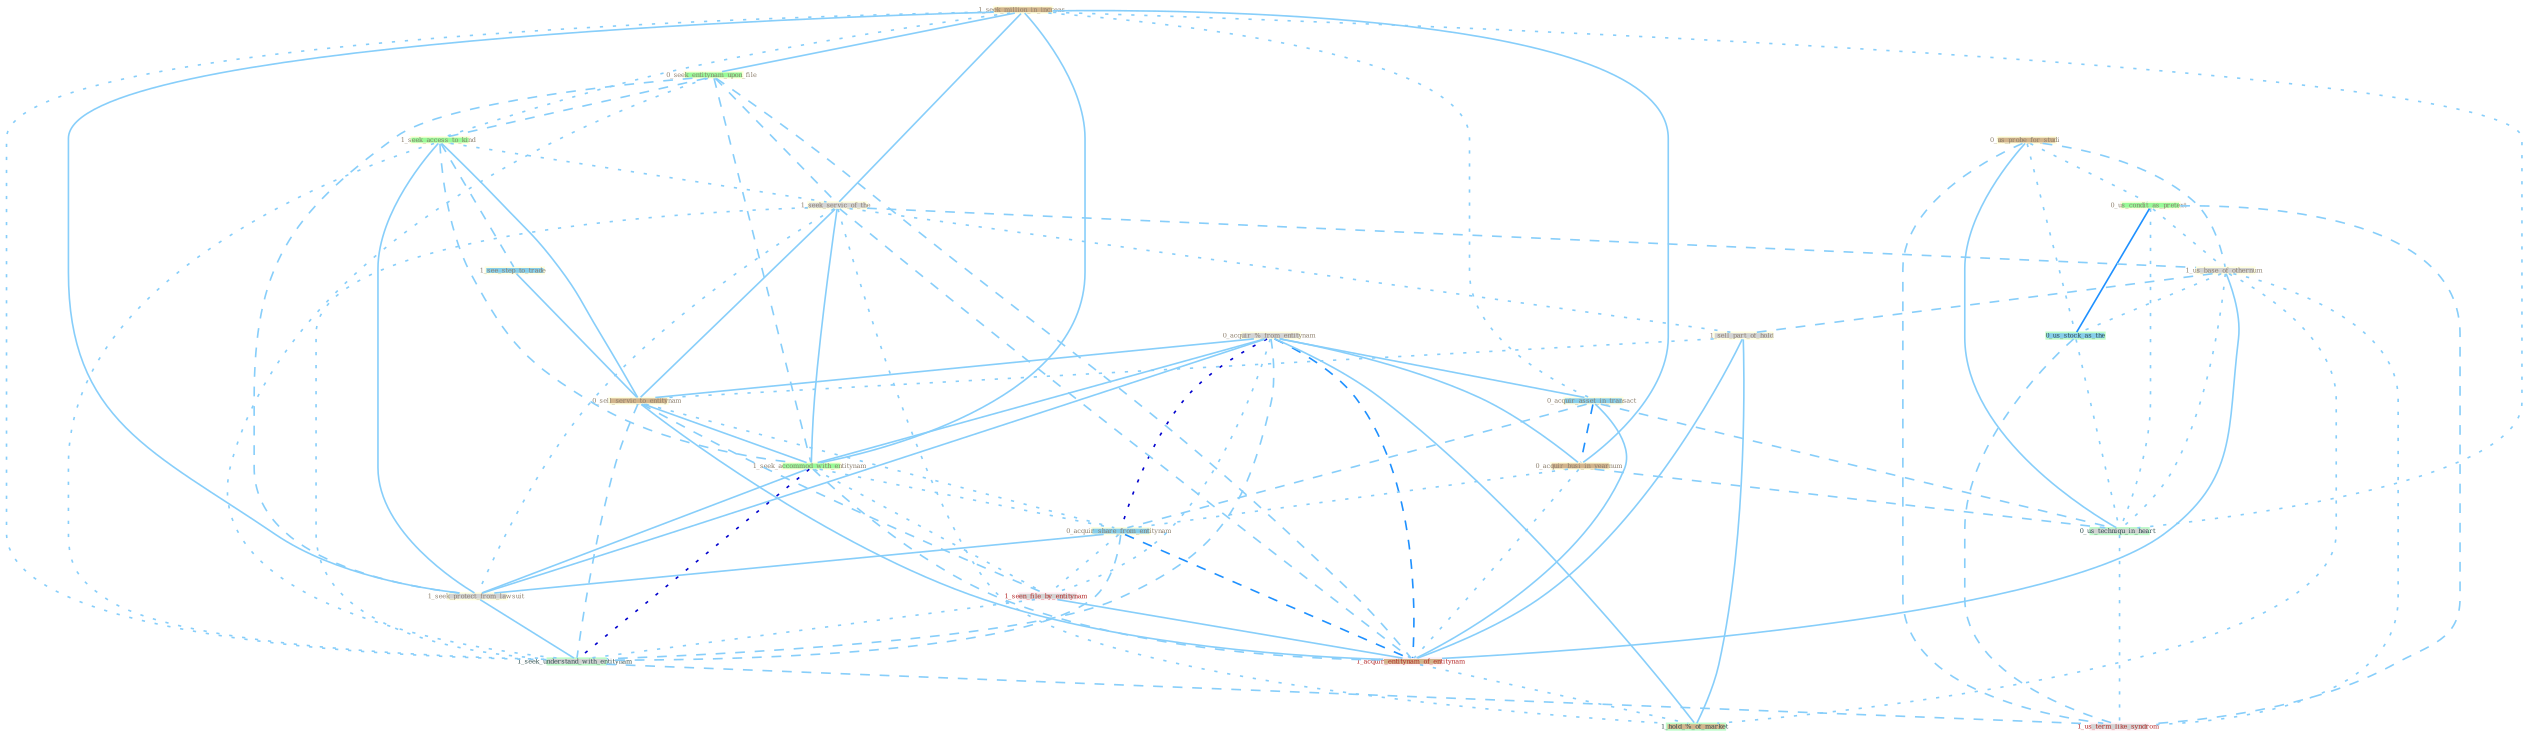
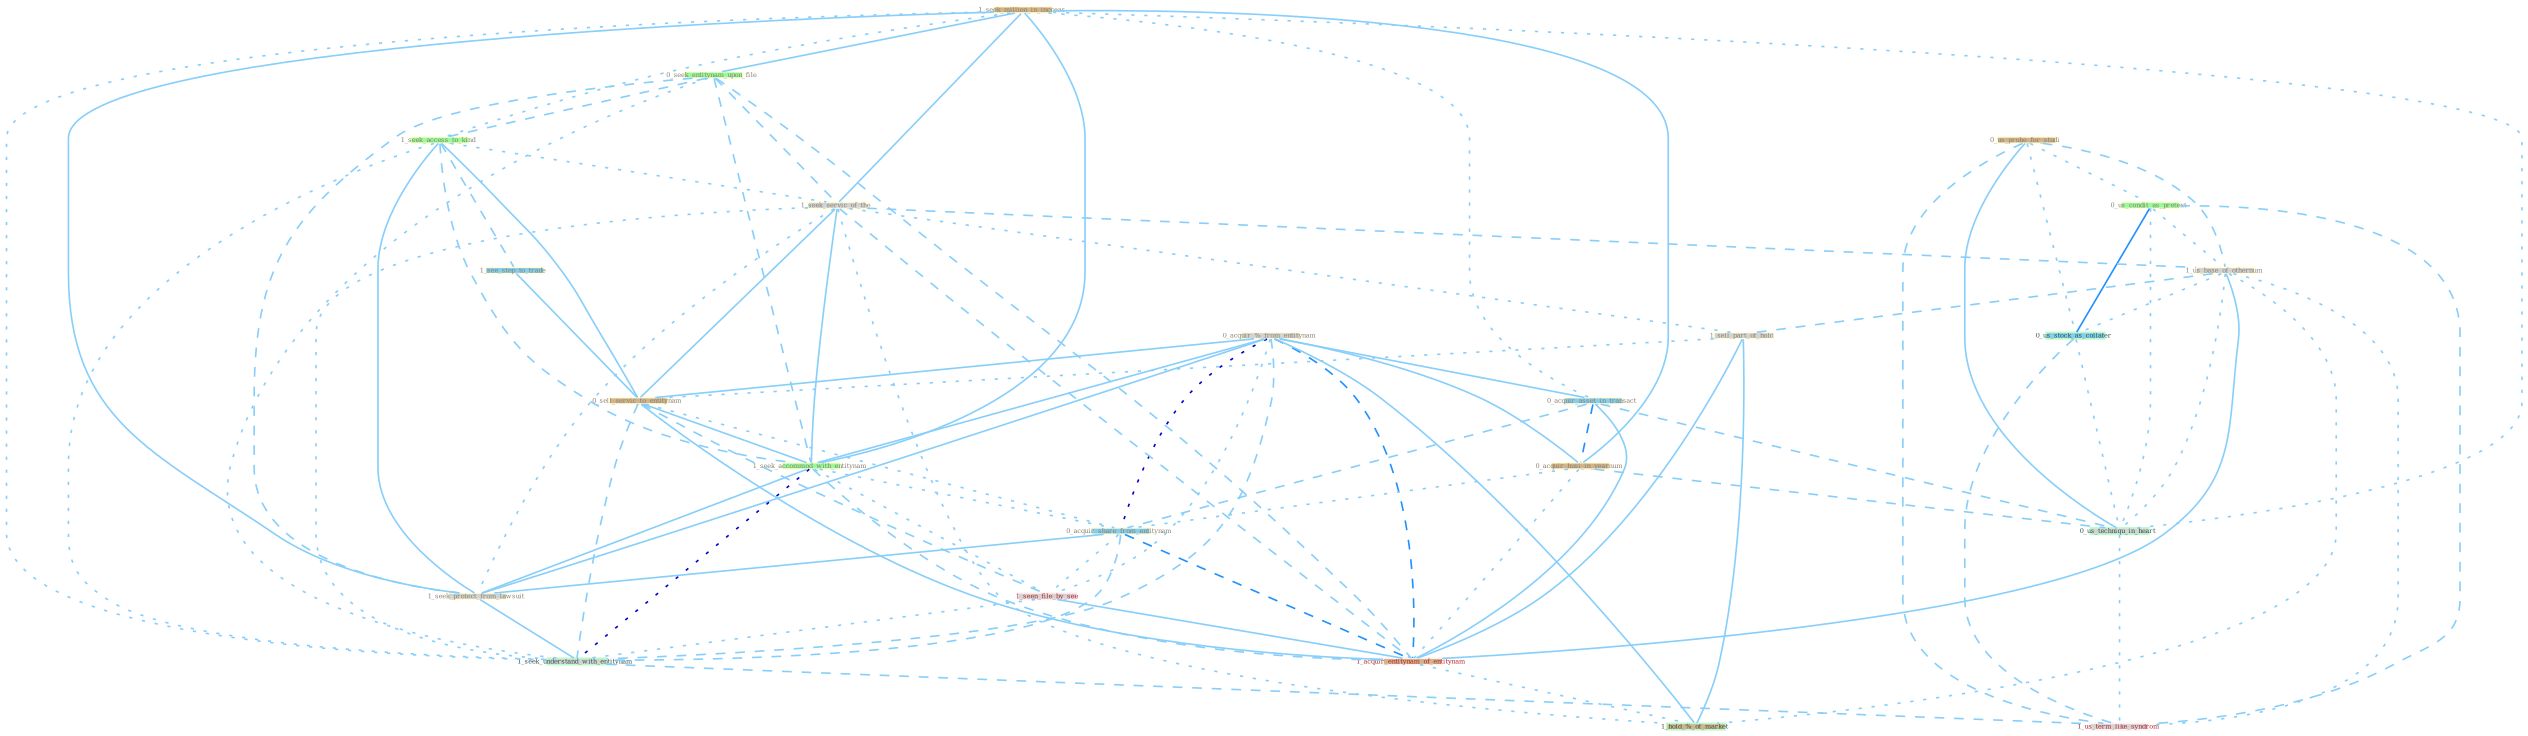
  graph {
    node [color="#ffffe0" fillcolor=lightgrey fixedsize=true fontcolor="#8b7d6b" fontsize=4 shape=polygon style=filled]
    edge [color="#87cefa" style=dotted w=1]
    "1_seek_million_in_increas " [fillcolor=tan height=.06 width=.5]
    "0_seek_entitynam_upon_file " [fillcolor=palegreen height=.06 width=.5]
    "0_us_probe_for_studi " [fillcolor=tan height=.06 width=.5]
    "0_us_condit_as_pretext " [fillcolor=palegreen height=.06 width=.5]
    "1_seek_access_to_kind " [fillcolor=palegreen height=.06 width=.5]
    "1_see_step_to_trade " [fillcolor=skyblue height=.06 width=.5]
    "0_acquir_%_from_entitynam " [height=.06 width=.5]
    "1_seek_servic_of_the " [height=.06 width=.5]
    "0_acquir_asset_in_transact " [fillcolor=skyblue height=.06 width=.5]
    "1_us_base_of_othernum " [height=.06 width=.5]
    "1_sell_part_of_hold " [height=.06 width=.5]
    "0_acquir_busi_in_yearnum " [fillcolor=tan height=.06 width=.5]
    "0_sell_servic_to_entitynam " [fillcolor=tan height=.06 width=.5]
    "1_seek_accommod_with_entitynam " [fillcolor=palegreen height=.06 width=.5]
    "0_acquir_share_from_entitynam " [fillcolor=skyblue height=.06 width=.5]
    "1_seek_protect_from_lawsuit " [height=.06 width=.5]
-   "1_seen_file_by_entitynam " [color="#fff0f5" fontcolor="#b22222" height=.06 width=.5]
+   "1_seen_file_by_entitynam " [color="#fff0f5" fontcolor="#b22222" height=.06 width=.5 label="1_seen_file_by_see"]
    "1_acquir_entitynam_of_entitynam " [color="#fff0f5" fillcolor=tan fontcolor="#b22222" height=.06 width=.5]
    "1_us_term_like_syndrom " [color="#fff0f5" fontcolor="#b22222" height=.06 width=.5]
    "1_seek_understand_with_entitynam " [color="#BDFCC9" fontcolor="#2f4f4f" height=.06 width=.5]
    "0_us_techniqu_in_heart " [color="#BDFCC9" fontcolor="#2f4f4f" height=.06 width=.5]
-   "0_us_stock_as_collater " [color="#BDFCC9" fillcolor=skyblue fontcolor="#2f4f4f" height=.06 width=.5 label="0_us_stock_as_the"]
+   "0_us_stock_as_collater " [color="#BDFCC9" fillcolor=skyblue fontcolor="#2f4f4f" height=.06 width=.5]
    "1_hold_%_of_market " [color="#BDFCC9" fillcolor=tan fontcolor="#2f4f4f" height=.06 width=.5]
    subgraph sub_1 {
      "1_seek_million_in_increas "
      "0_seek_entitynam_upon_file "
      "0_us_probe_for_studi "
      "0_us_condit_as_pretext "
      "1_seek_access_to_kind "
      "1_see_step_to_trade "
      "0_acquir_%_from_entitynam "
      "1_seek_servic_of_the "
      "0_acquir_asset_in_transact "
      "1_us_base_of_othernum "
      "1_sell_part_of_hold "
      "0_acquir_busi_in_yearnum "
      "0_sell_servic_to_entitynam "
      "1_seek_accommod_with_entitynam "
      "0_acquir_share_from_entitynam "
      "1_seek_protect_from_lawsuit "
    }
    subgraph sub_2 {
      "1_seen_file_by_entitynam "
      "1_acquir_entitynam_of_entitynam "
      "1_us_term_like_syndrom "
    }
    "1_seek_million_in_increas " -- "0_seek_entitynam_upon_file " [style=solid]
    "1_seek_million_in_increas " -- "1_seek_access_to_kind "
    "1_seek_million_in_increas " -- "1_seek_servic_of_the " [style=solid]
    "1_seek_million_in_increas " -- "0_acquir_asset_in_transact "
    "1_seek_million_in_increas " -- "0_acquir_busi_in_yearnum " [style=solid]
    "1_seek_million_in_increas " -- "1_seek_accommod_with_entitynam " [style=solid]
    "1_seek_million_in_increas " -- "1_seek_protect_from_lawsuit " [style=solid]
    "1_seek_million_in_increas " -- "1_seek_understand_with_entitynam "
    "1_seek_million_in_increas " -- "0_us_techniqu_in_heart "
    "0_seek_entitynam_upon_file " -- "1_seek_access_to_kind " [style=dashed]
    "0_seek_entitynam_upon_file " -- "1_seek_servic_of_the " [style=dashed]
    "0_seek_entitynam_upon_file " -- "1_seek_accommod_with_entitynam " [style=dashed]
    "0_seek_entitynam_upon_file " -- "1_seek_protect_from_lawsuit " [style=dashed]
    "0_seek_entitynam_upon_file " -- "1_acquir_entitynam_of_entitynam " [style=dashed]
    "0_seek_entitynam_upon_file " -- "1_seek_understand_with_entitynam "
    "0_us_probe_for_studi " -- "0_us_condit_as_pretext "
    "0_us_probe_for_studi " -- "1_us_base_of_othernum " [style=dashed]
    "0_us_probe_for_studi " -- "1_us_term_like_syndrom " [style=dashed]
    "0_us_probe_for_studi " -- "0_us_techniqu_in_heart " [style=solid]
    "0_us_probe_for_studi " -- "0_us_stock_as_collater "
    "0_us_condit_as_pretext " -- "1_us_base_of_othernum "
    "0_us_condit_as_pretext " -- "1_us_term_like_syndrom " [style=dashed]
    "0_us_condit_as_pretext " -- "0_us_techniqu_in_heart "
    "0_us_condit_as_pretext " -- "0_us_stock_as_collater " [color="#1e90ff" style=solid w=2]
    "1_seek_access_to_kind " -- "1_see_step_to_trade " [style=dashed]
    "1_seek_access_to_kind " -- "1_seek_servic_of_the "
    "1_seek_access_to_kind " -- "0_sell_servic_to_entitynam " [style=solid]
    "1_seek_access_to_kind " -- "1_seek_accommod_with_entitynam " [style=dashed]
    "1_seek_access_to_kind " -- "1_seek_protect_from_lawsuit " [style=solid]
    "1_seek_access_to_kind " -- "1_seek_understand_with_entitynam "
    "1_see_step_to_trade " -- "0_sell_servic_to_entitynam " [style=solid]
    "0_acquir_%_from_entitynam " -- "0_acquir_asset_in_transact " [style=solid]
    "0_acquir_%_from_entitynam " -- "0_acquir_busi_in_yearnum " [style=solid]
    "0_acquir_%_from_entitynam " -- "0_sell_servic_to_entitynam " [style=solid]
    "0_acquir_%_from_entitynam " -- "1_seek_accommod_with_entitynam " [style=solid]
    "0_acquir_%_from_entitynam " -- "0_acquir_share_from_entitynam " [color="#0000cd" w=3]
    "0_acquir_%_from_entitynam " -- "1_seek_protect_from_lawsuit " [style=solid]
    "0_acquir_%_from_entitynam " -- "1_seen_file_by_entitynam "
    "0_acquir_%_from_entitynam " -- "1_acquir_entitynam_of_entitynam " [color="#1e90ff" style=dashed w=2]
    "0_acquir_%_from_entitynam " -- "1_seek_understand_with_entitynam " [style=dashed]
    "0_acquir_%_from_entitynam " -- "1_hold_%_of_market " [style=solid]
    "1_seek_servic_of_the " -- "1_us_base_of_othernum " [style=dashed]
    "1_seek_servic_of_the " -- "1_sell_part_of_hold "
    "1_seek_servic_of_the " -- "0_sell_servic_to_entitynam " [style=solid]
    "1_seek_servic_of_the " -- "1_seek_accommod_with_entitynam " [style=solid]
    "1_seek_servic_of_the " -- "1_seek_protect_from_lawsuit "
    "1_seek_servic_of_the " -- "1_acquir_entitynam_of_entitynam " [style=dashed]
    "1_seek_servic_of_the " -- "1_seek_understand_with_entitynam "
    "1_seek_servic_of_the " -- "1_hold_%_of_market "
    "0_acquir_asset_in_transact " -- "0_acquir_busi_in_yearnum " [color="#1e90ff" style=dashed w=2]
    "0_acquir_asset_in_transact " -- "0_acquir_share_from_entitynam " [style=dashed]
    "0_acquir_asset_in_transact " -- "1_acquir_entitynam_of_entitynam " [style=solid]
    "0_acquir_asset_in_transact " -- "0_us_techniqu_in_heart " [style=dashed]
    "1_us_base_of_othernum " -- "1_sell_part_of_hold " [style=dashed]
    "1_us_base_of_othernum " -- "1_acquir_entitynam_of_entitynam " [style=solid]
    "1_us_base_of_othernum " -- "1_us_term_like_syndrom "
    "1_us_base_of_othernum " -- "0_us_techniqu_in_heart "
    "1_us_base_of_othernum " -- "0_us_stock_as_collater "
    "1_us_base_of_othernum " -- "1_hold_%_of_market "
    "1_sell_part_of_hold " -- "0_sell_servic_to_entitynam "
    "1_sell_part_of_hold " -- "1_acquir_entitynam_of_entitynam " [style=solid]
    "1_sell_part_of_hold " -- "1_hold_%_of_market " [style=solid]
    "0_acquir_busi_in_yearnum " -- "0_acquir_share_from_entitynam "
    "0_acquir_busi_in_yearnum " -- "1_acquir_entitynam_of_entitynam "
    "0_acquir_busi_in_yearnum " -- "0_us_techniqu_in_heart " [style=dashed]
    "0_sell_servic_to_entitynam " -- "1_seek_accommod_with_entitynam " [style=solid]
    "0_sell_servic_to_entitynam " -- "0_acquir_share_from_entitynam "
    "0_sell_servic_to_entitynam " -- "1_seen_file_by_entitynam " [style=dashed]
    "0_sell_servic_to_entitynam " -- "1_acquir_entitynam_of_entitynam " [style=solid]
    "0_sell_servic_to_entitynam " -- "1_seek_understand_with_entitynam " [style=dashed]
    "1_seek_accommod_with_entitynam " -- "0_acquir_share_from_entitynam "
    "1_seek_accommod_with_entitynam " -- "1_seek_protect_from_lawsuit " [style=solid]
    "1_seek_accommod_with_entitynam " -- "1_seen_file_by_entitynam "
    "1_seek_accommod_with_entitynam " -- "1_acquir_entitynam_of_entitynam " [style=dashed]
    "1_seek_accommod_with_entitynam " -- "1_seek_understand_with_entitynam " [color="#0000cd" w=3]
    "0_acquir_share_from_entitynam " -- "1_seek_protect_from_lawsuit " [style=solid]
    "0_acquir_share_from_entitynam " -- "1_seen_file_by_entitynam "
    "0_acquir_share_from_entitynam " -- "1_acquir_entitynam_of_entitynam " [color="#1e90ff" style=dashed w=2]
    "0_acquir_share_from_entitynam " -- "1_seek_understand_with_entitynam " [style=dashed]
    "1_seek_protect_from_lawsuit " -- "1_seek_understand_with_entitynam " [style=solid]
    "1_seen_file_by_entitynam " -- "1_acquir_entitynam_of_entitynam " [style=solid]
    "1_seen_file_by_entitynam " -- "1_seek_understand_with_entitynam "
    "1_acquir_entitynam_of_entitynam " -- "1_hold_%_of_market "
    "1_seek_understand_with_entitynam " -- "1_us_term_like_syndrom " [style=dashed]
    "0_us_techniqu_in_heart " -- "1_us_term_like_syndrom "
    "0_us_stock_as_collater " -- "1_us_term_like_syndrom " [style=dashed]
    "0_us_stock_as_collater " -- "0_us_techniqu_in_heart "
  }
